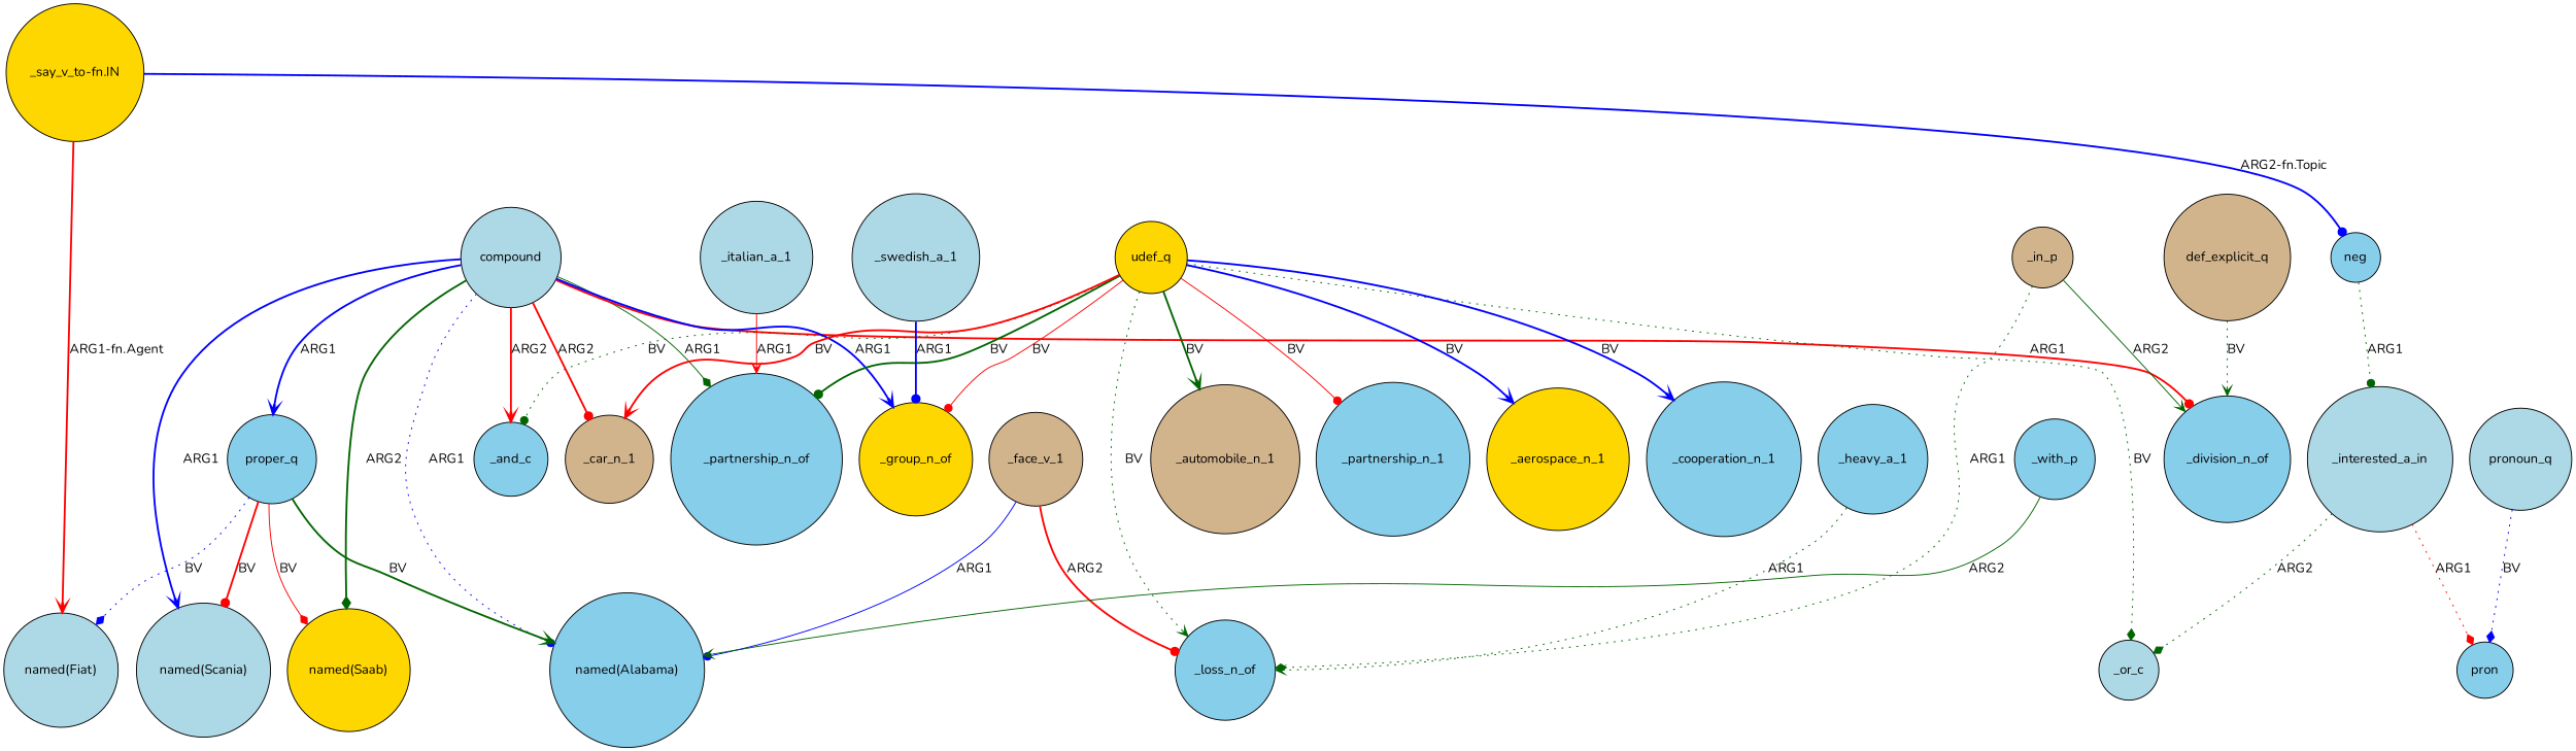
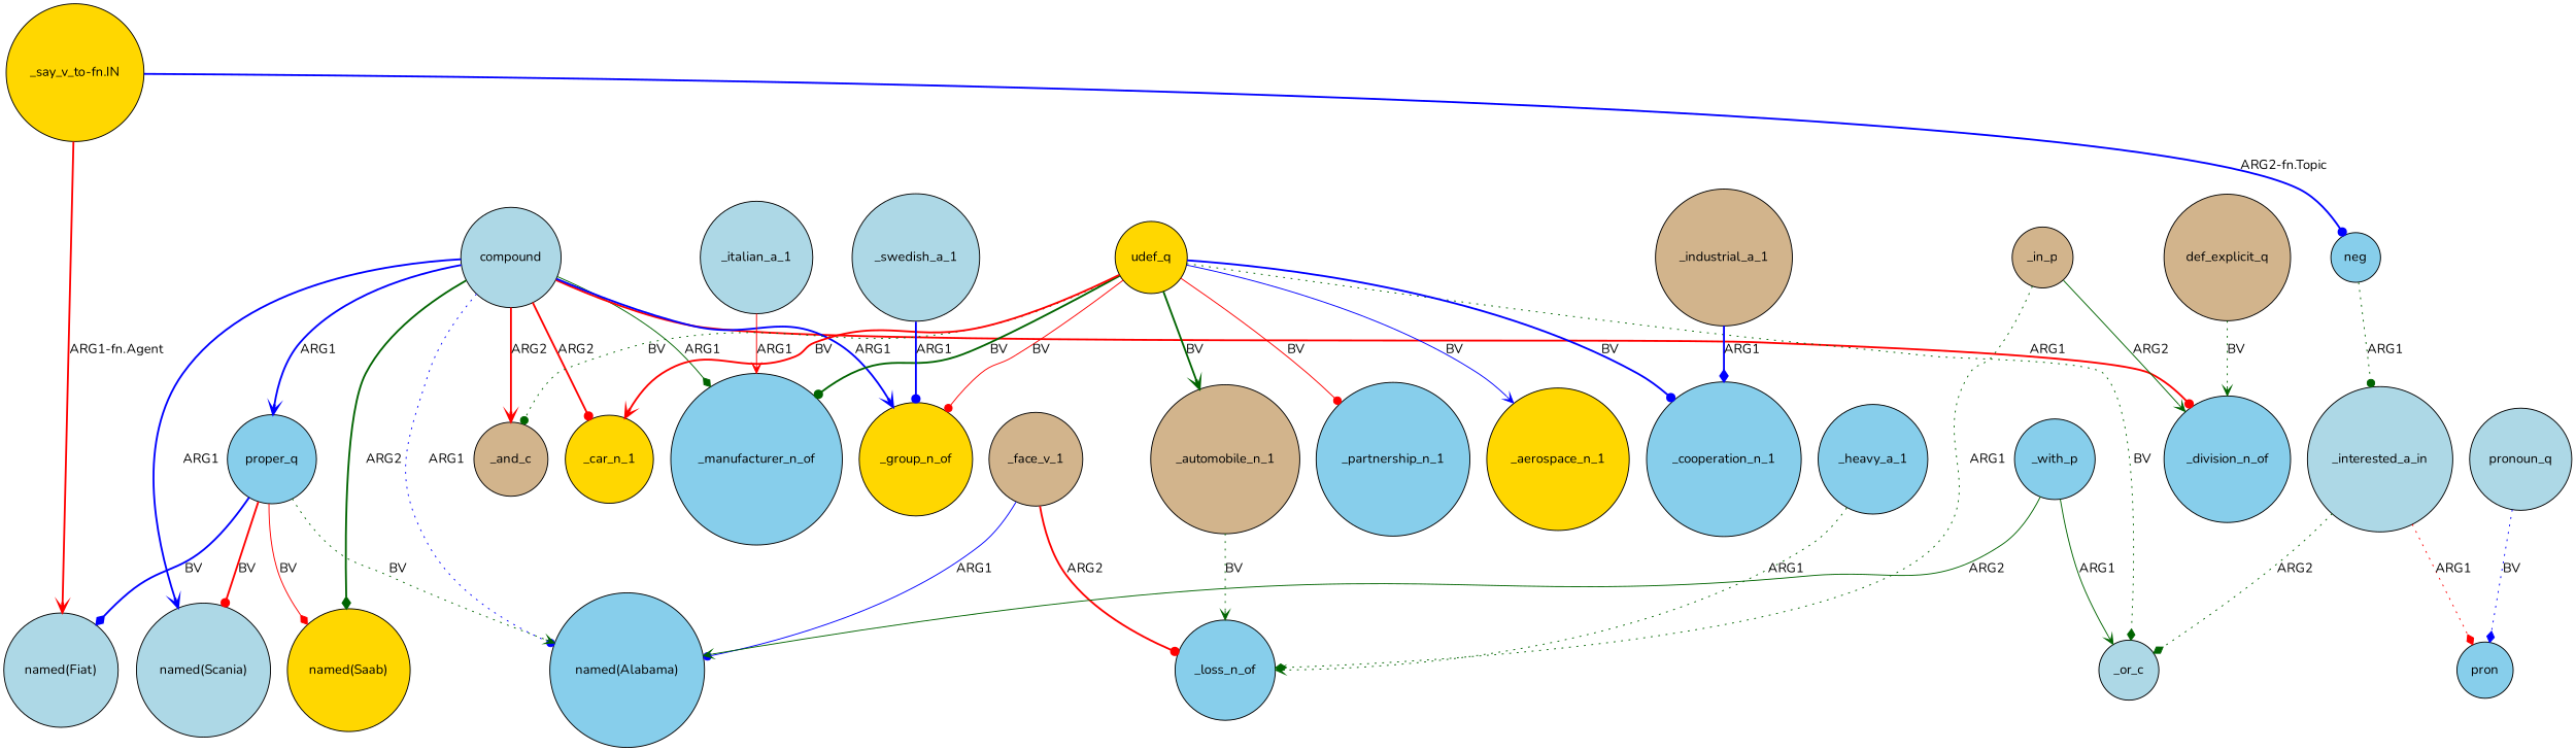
  digraph {
    fontname=Nunito
    node [fillcolor=skyblue fontname=Nunito shape=circle style=filled]
    edge [arrowhead=vee color=darkgreen fontname=Nunito style=bold]
    compound [fillcolor=lightblue]
-   _manufacturer_n_of [label=_partnership_n_of]
+   _manufacturer_n_of
    "named(Alabama)"
    _division_n_of
    _group_n_of [fillcolor=gold]
    "named(Scania)" [fillcolor=lightblue]
    "named(Saab)" [fillcolor=gold]
-   _and_c
-   _car_n_1 [fillcolor=tan]
+   _and_c [fillcolor=tan]
+   _car_n_1 [fillcolor=gold]
    proper_q
    "named(Fiat)" [fillcolor=lightblue]
    _heavy_a_1
    _loss_n_of
    udef_q [fillcolor=gold]
    _aerospace_n_1 [fillcolor=gold]
    _automobile_n_1 [fillcolor=tan]
    _or_c [fillcolor=lightblue]
    _cooperation_n_1
    _partnership_n_1
    _face_v_1 [fillcolor=tan]
    _in_p [fillcolor=tan]
    _with_p
    _italian_a_1 [fillcolor=lightblue]
    "_say_v_to-fn.IN" [fillcolor=gold]
    neg
    _interested_a_in [fillcolor=lightblue]
    _swedish_a_1 [fillcolor=lightblue]
    def_explicit_q [fillcolor=tan]
    pronoun_q [fillcolor=lightblue]
    pron
+   _industrial_a_1 [fillcolor=tan]
    compound -> _manufacturer_n_of [arrowhead=diamond label=ARG1 style=solid]
    compound -> "named(Alabama)" [arrowhead=dot color=blue label=ARG1 style=dotted]
    compound -> _division_n_of [arrowhead=dot color=red label=ARG1]
    compound -> _group_n_of [color=blue label=ARG1]
    compound -> "named(Scania)" [color=blue label=ARG1]
    compound -> "named(Saab)" [arrowhead=diamond label=ARG2]
    compound -> _and_c [color=red label=ARG2]
    compound -> _car_n_1 [arrowhead=dot color=red label=ARG2]
    compound -> proper_q [color=blue label=ARG1]
-   proper_q -> "named(Alabama)" [label=BV]
+   proper_q -> "named(Alabama)" [label=BV style=dotted]
    proper_q -> "named(Scania)" [arrowhead=dot color=red label=BV]
    proper_q -> "named(Saab)" [arrowhead=diamond color=red label=BV style=solid]
-   proper_q -> "named(Fiat)" [arrowhead=diamond color=blue label=BV style=dotted]
+   proper_q -> "named(Fiat)" [arrowhead=diamond color=blue label=BV]
    _heavy_a_1 -> _loss_n_of [label=ARG1 style=dotted]
    udef_q -> _manufacturer_n_of [arrowhead=dot label=BV]
    udef_q -> _group_n_of [arrowhead=dot color=red label=BV style=solid]
    udef_q -> _and_c [arrowhead=dot label=BV style=dotted]
    udef_q -> _car_n_1 [color=red label=BV]
-   udef_q -> _loss_n_of [label=BV style=dotted]
-   udef_q -> _aerospace_n_1 [color=blue label=BV]
+   _automobile_n_1 -> _loss_n_of [label=BV style=dotted]
+   udef_q -> _aerospace_n_1 [color=blue label=BV style=solid]
    udef_q -> _automobile_n_1 [label=BV]
    udef_q -> _or_c [arrowhead=diamond label=BV style=dotted]
-   udef_q -> _cooperation_n_1 [color=blue label=BV]
+   udef_q -> _cooperation_n_1 [arrowhead=dot color=blue label=BV]
    udef_q -> _partnership_n_1 [arrowhead=dot color=red label=BV style=solid]
    _face_v_1 -> "named(Alabama)" [arrowhead=dot color=blue label=ARG1 style=solid]
    _face_v_1 -> _loss_n_of [arrowhead=dot color=red label=ARG2]
    _in_p -> _division_n_of [label=ARG2 style=solid]
    _in_p -> _loss_n_of [arrowhead=diamond label=ARG1 style=dotted]
    _with_p -> "named(Alabama)" [label=ARG2 style=solid]
+   _with_p -> _or_c [label=ARG1 style=solid]
    _italian_a_1 -> _manufacturer_n_of [color=red label=ARG1 style=solid]
    "_say_v_to-fn.IN" -> "named(Fiat)" [color=red label="ARG1-fn.Agent"]
    "_say_v_to-fn.IN" -> neg [arrowhead=dot color=blue label="ARG2-fn.Topic"]
    neg -> _interested_a_in [arrowhead=dot label=ARG1 style=dotted]
    _interested_a_in -> _or_c [arrowhead=diamond label=ARG2 style=dotted]
    _interested_a_in -> pron [arrowhead=diamond color=red label=ARG1 style=dotted]
    _swedish_a_1 -> _group_n_of [arrowhead=dot color=blue label=ARG1]
    def_explicit_q -> _division_n_of [label=BV style=dotted]
    pronoun_q -> pron [arrowhead=diamond color=blue label=BV style=dotted]
+   _industrial_a_1 -> _cooperation_n_1 [arrowhead=diamond color=blue label=ARG1]
  }
